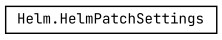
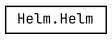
  digraph {
    rankdir=LR
    fontname="JetBrains Mono"
-   n1 [color=black fillcolor=white fontname="JetBrains Mono" fontsize=10 height=0.2 label="Helm.HelmPatchSettings" shape=record style=filled width=0.4]
+   n1 [color=black fillcolor=white fontname="JetBrains Mono" fontsize=10 height=0.2 label="Helm.Helm" shape=record style=filled width=0.4]
  }
